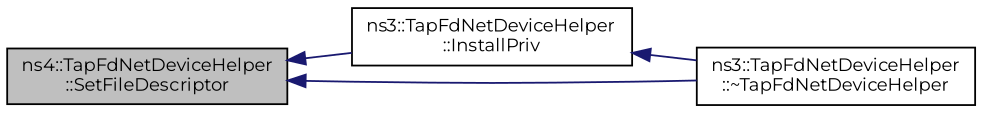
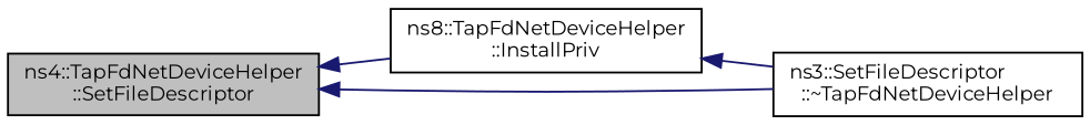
  digraph {
    fontname=Montserrat
    rankdir=LR
    node [color=black fillcolor=white fontname=Montserrat fontsize=10 shape=record style=filled]
    edge [color=midnightblue dir=back fontname=Montserrat fontsize=10 labelfontname=Helvetica labelfontsize=10 style=solid]
    n1 [fillcolor=grey75 fontcolor=black height=0.2 label="ns4::TapFdNetDeviceHelper\l::SetFileDescriptor" width=0.4]
-   n2 [height=0.2 label="ns3::TapFdNetDeviceHelper\l::InstallPriv" width=0.4]
-   n3 [height=0.2 label="ns3::TapFdNetDeviceHelper\l::~TapFdNetDeviceHelper" width=0.4]
+   n2 [height=0.2 label="ns8::TapFdNetDeviceHelper\l::InstallPriv" width=0.4]
+   n3 [height=0.2 label="ns3::SetFileDescriptor\l::~TapFdNetDeviceHelper" width=0.4]
    n1 -> n2
    n1 -> n3
    n2 -> n3
  }
